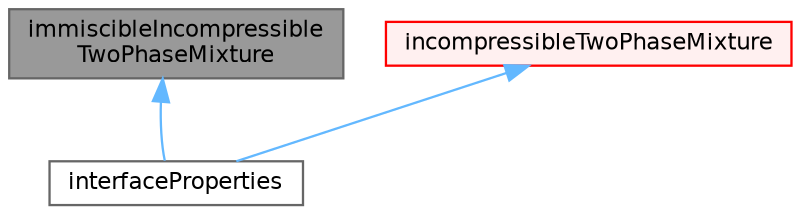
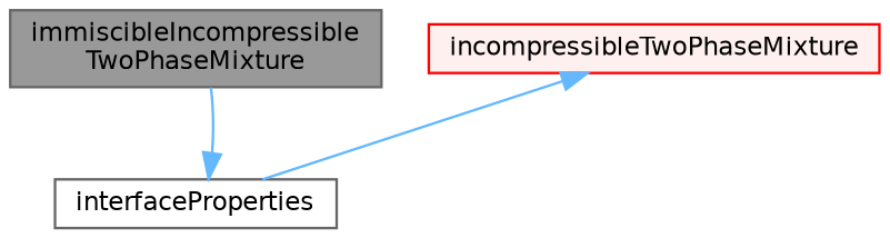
  digraph {
    node [color=gray40 fontname=Helvetica fontsize=10 shape=box style=filled]
    edge [color=steelblue1 dir=back fontname=Helvetica fontsize=10 labelfontname=Helvetica labelfontsize=10 style=solid]
    n1 [fillcolor=grey60 fontcolor=black height=0.2 label="immiscibleIncompressible\lTwoPhaseMixture" width=0.4]
    n2 [color=red fillcolor="#FFF0F0" height=0.2 label=incompressibleTwoPhaseMixture width=0.4]
    n3 [fillcolor=white height=0.2 label=interfaceProperties width=0.4]
    n2 -> n3
-   n1 -> n3
+   n3 -> n1
  }
